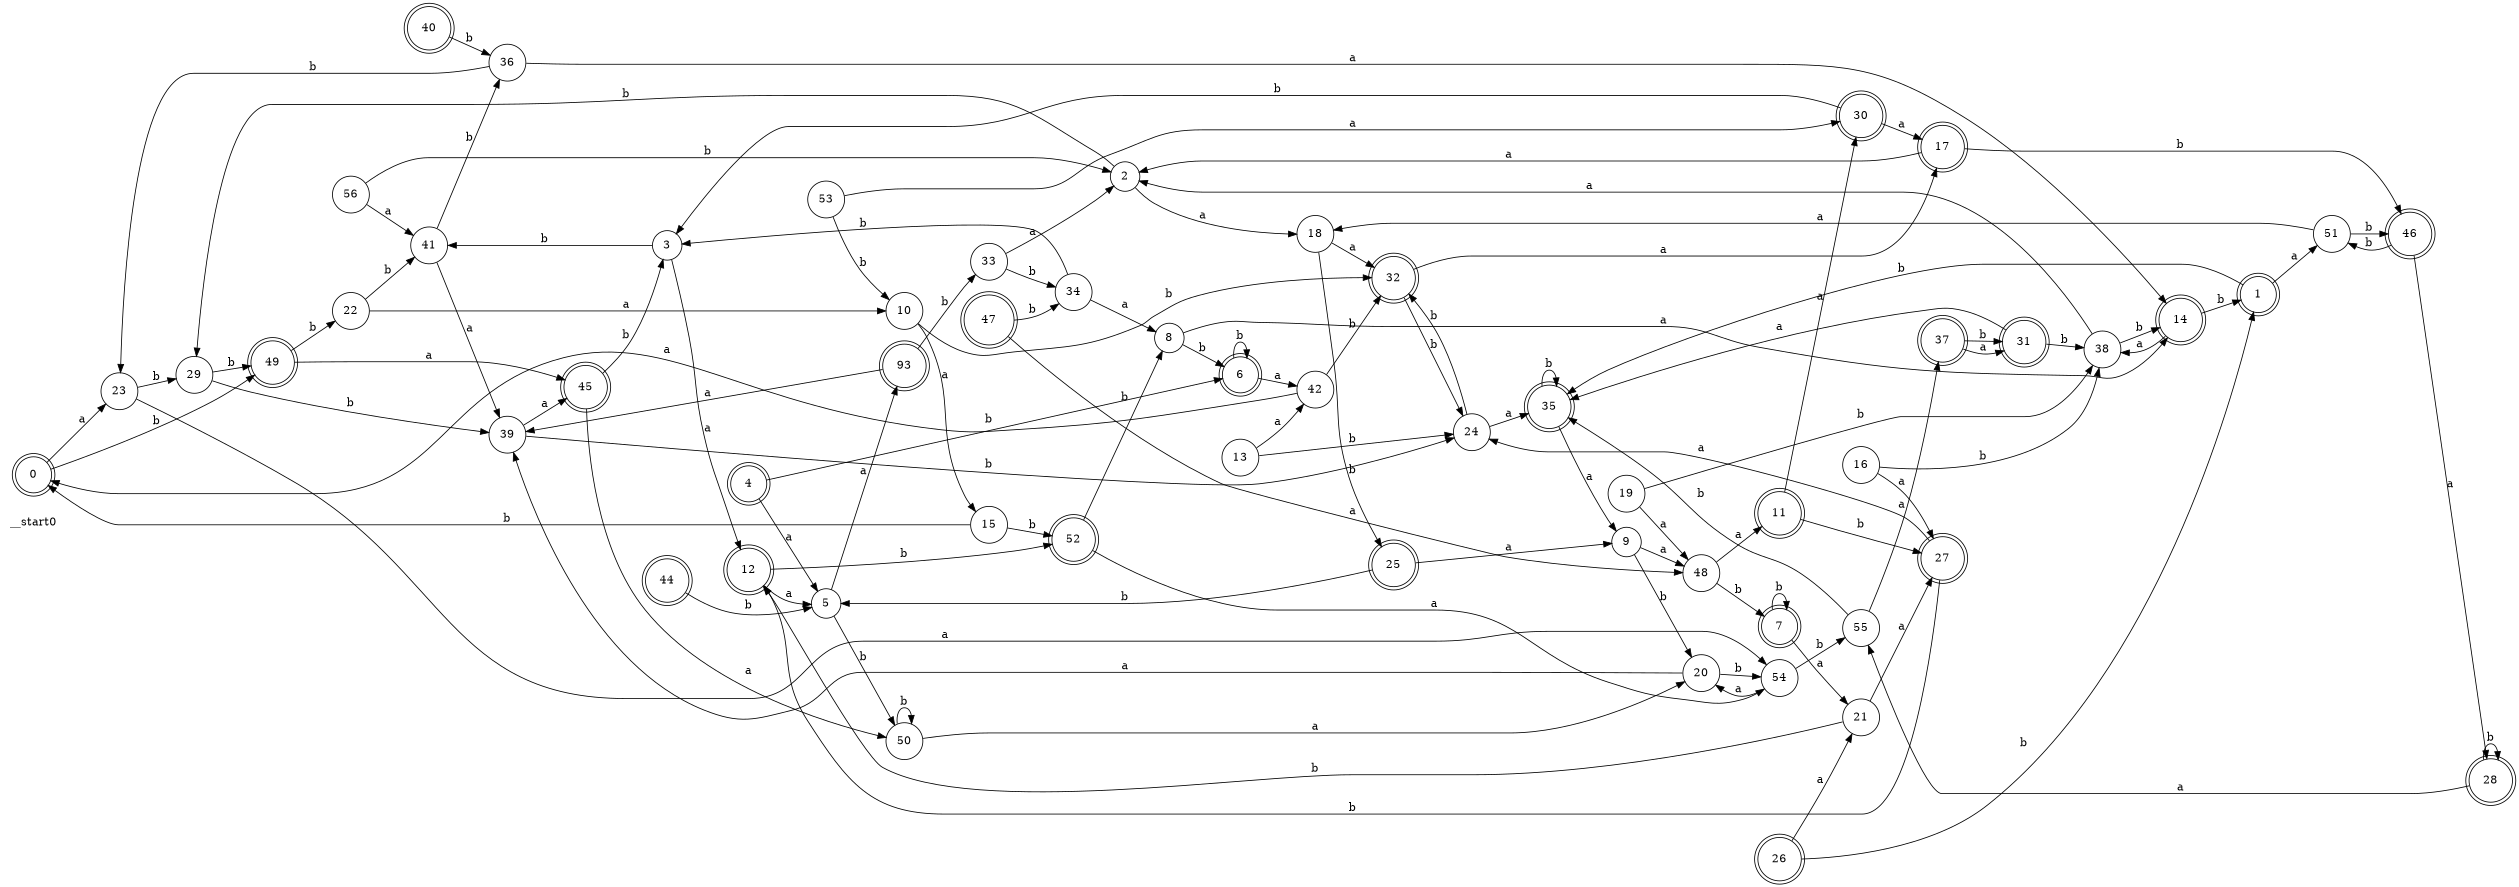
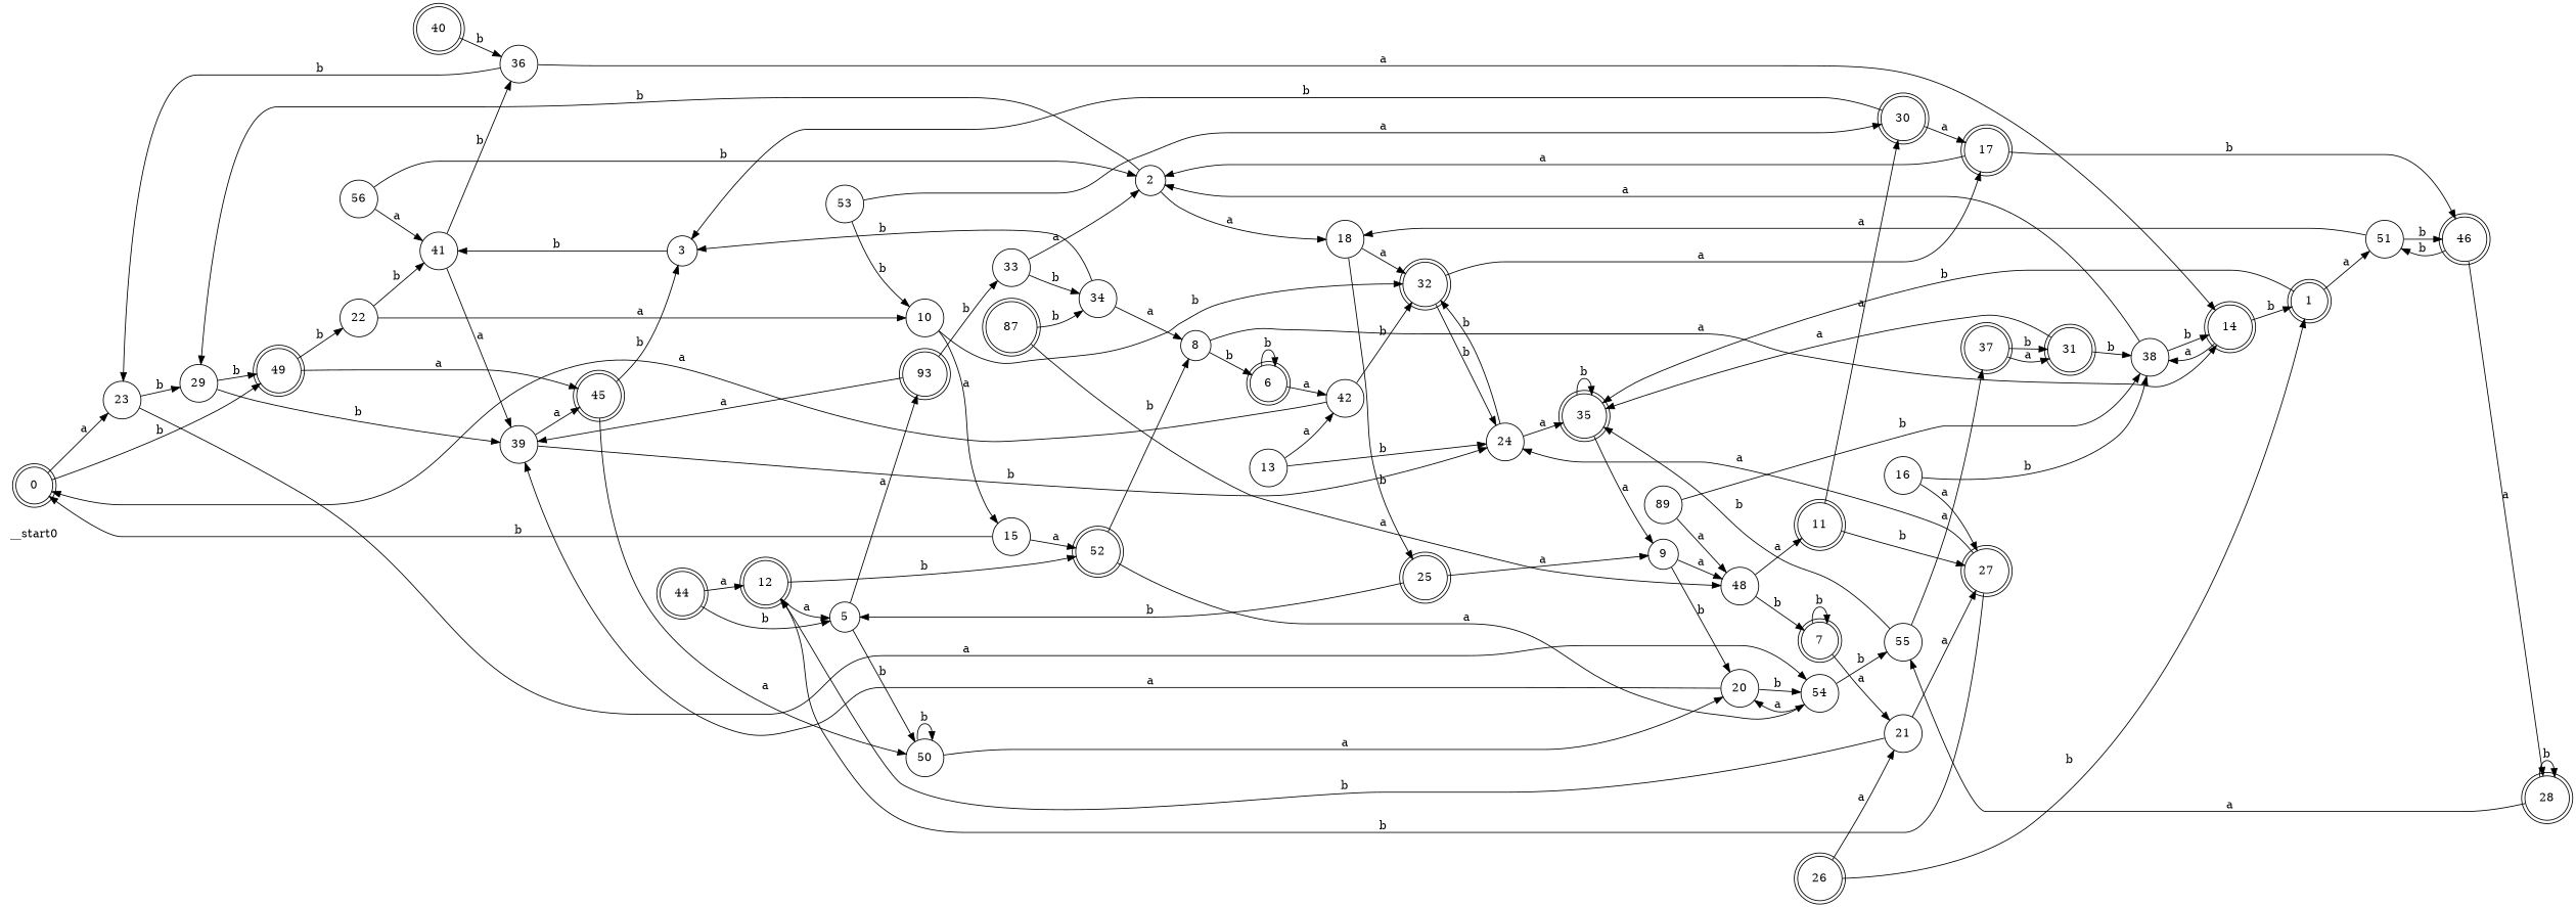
  digraph {
    rankdir=LR
    node [shape=circle color=black fillcolor=white style=filled]
    __start0 [shape=none color="" fillcolor="" style=""]
    n2 [label=0 shape=doublecircle style="rounded,filled"]
    n3 [label=23]
    n4 [label=49 shape=doublecircle style="rounded,filled"]
    n5 [label=29]
    n6 [label=54]
    n7 [label=22]
    n8 [label=45 shape=doublecircle style="rounded,filled"]
    n9 [label=1 shape=doublecircle style="rounded,filled"]
    n10 [label=35 shape=doublecircle style="rounded,filled"]
    n11 [label=51]
    n12 [label=9]
    n13 [label=18]
    n14 [label=46 shape=doublecircle style="rounded,filled"]
    n15 [label=2]
    n16 [label=32 shape=doublecircle style="rounded,filled"]
    n17 [label=25 shape=doublecircle style="rounded,filled"]
    n18 [label=39]
    n19 [label=3]
    n20 [label=12 shape=doublecircle style="rounded,filled"]
    n21 [label=41]
    n22 [label=5]
    n23 [label=52 shape=doublecircle style="rounded,filled"]
    n24 [label=36]
-   n25 [label=4 shape=doublecircle style="rounded,filled"]
    n26 [label=6 shape=doublecircle style="rounded,filled"]
    n27 [label=93 shape=doublecircle style="rounded,filled"]
    n28 [label=50]
    n29 [label=42]
    n30 [label=33]
    n31 [label=20]
    n32 [label=7 shape=doublecircle style="rounded,filled"]
    n33 [label=21]
    n34 [label=27 shape=doublecircle style="rounded,filled"]
    n35 [label=8]
    n36 [label=14 shape=doublecircle style="rounded,filled"]
    n37 [label=38]
    n38 [label=48]
    n39 [label=11 shape=doublecircle style="rounded,filled"]
    n40 [label=10]
    n41 [label=15]
    n42 [label=24]
    n43 [label=17 shape=doublecircle style="rounded,filled"]
    n44 [label=30 shape=doublecircle style="rounded,filled"]
    n45 [label=13]
    n46 [label=16]
    n47 [label=28 shape=doublecircle style="rounded,filled"]
-   n48 [label=19]
+   n48 [label=89]
    n49 [label=55]
    n50 [label=26 shape=doublecircle style="rounded,filled"]
    n51 [label=37 shape=doublecircle style="rounded,filled"]
    n52 [label=31 shape=doublecircle style="rounded,filled"]
    n53 [label=34]
    n54 [label=40 shape=doublecircle style="rounded,filled"]
    n55 [label=44 shape=doublecircle style="rounded,filled"]
    n56 [label=56]
-   n57 [label=47 shape=doublecircle style="rounded,filled"]
+   n57 [label=87 shape=doublecircle style="rounded,filled"]
    n58 [label=53]
    n2 -> n3 [label=a]
    n2 -> n4 [label=b]
    n3 -> n5 [label=b]
    n3 -> n6 [label=a]
    n4 -> n7 [label=b]
    n4 -> n8 [label=a]
    n5 -> n4 [label=b]
    n5 -> n18 [label=b]
    n6 -> n31 [label=a]
    n6 -> n49 [label=b]
    n7 -> n21 [label=b]
    n7 -> n40 [label=a]
    n8 -> n19 [label=b]
    n8 -> n28 [label=a]
    n9 -> n10 [label=b]
    n9 -> n11 [label=a]
    n10 -> n10 [label=b]
    n10 -> n12 [label=a]
    n11 -> n13 [label=a]
    n11 -> n14 [label=b]
    n12 -> n31 [label=b]
    n12 -> n38 [label=a]
    n13 -> n16 [label=a]
    n13 -> n17 [label=b]
    n14 -> n11 [label=b]
    n14 -> n47 [label=a]
    n15 -> n5 [label=b]
    n15 -> n13 [label=a]
    n16 -> n42 [label=b]
    n16 -> n43 [label=a]
    n17 -> n12 [label=a]
    n17 -> n22 [label=b]
    n18 -> n8 [label=a]
    n18 -> n42 [label=b]
-   n19 -> n20 [label=a]
+   n55 -> n20 [label=a]
    n19 -> n21 [label=b]
    n20 -> n22 [label=a]
    n20 -> n23 [label=b]
    n21 -> n18 [label=a]
    n21 -> n24 [label=b]
    n22 -> n27 [label=a]
    n22 -> n28 [label=b]
    n23 -> n6 [label=a]
    n23 -> n35 [label=b]
    n24 -> n3 [label=b]
    n24 -> n36 [label=a]
-   n25 -> n22 [label=a]
-   n25 -> n26 [label=b]
    n26 -> n26 [label=b]
    n26 -> n29 [label=a]
    n27 -> n18 [label=a]
    n27 -> n30 [label=b]
    n28 -> n28 [label=b]
    n28 -> n31 [label=a]
    n29 -> n2 [label=a]
    n29 -> n16 [label=b]
    n30 -> n15 [label=a]
    n30 -> n53 [label=b]
    n31 -> n6 [label=b]
    n31 -> n18 [label=a]
    n32 -> n32 [label=b]
    n32 -> n33 [label=a]
    n33 -> n20 [label=b]
    n33 -> n34 [label=a]
    n34 -> n20 [label=b]
    n34 -> n42 [label=a]
    n35 -> n26 [label=b]
    n35 -> n36 [label=a]
    n36 -> n9 [label=b]
    n36 -> n37 [label=a]
    n37 -> n15 [label=a]
    n37 -> n36 [label=b]
    n38 -> n32 [label=b]
    n38 -> n39 [label=a]
    n39 -> n34 [label=b]
    n39 -> n44 [label=a]
    n40 -> n16 [label=b]
    n40 -> n41 [label=a]
    n41 -> n2 [label=b]
-   n41 -> n23 [label=b]
+   n41 -> n23 [label=a]
    n42 -> n10 [label=a]
    n42 -> n16 [label=b]
    n43 -> n14 [label=b]
    n43 -> n15 [label=a]
    n44 -> n19 [label=b]
    n44 -> n43 [label=a]
    n45 -> n29 [label=a]
    n45 -> n42 [label=b]
    n46 -> n34 [label=a]
    n46 -> n37 [label=b]
    n47 -> n47 [label=b]
    n47 -> n49 [label=a]
    n48 -> n37 [label=b]
    n48 -> n38 [label=a]
    n49 -> n10 [label=b]
    n49 -> n51 [label=a]
    n50 -> n9 [label=b]
    n50 -> n33 [label=a]
    n51 -> n52 [label=a]
    n51 -> n52 [label=b]
    n52 -> n10 [label=a]
    n52 -> n37 [label=b]
    n53 -> n19 [label=b]
    n53 -> n35 [label=a]
    n54 -> n24 [label=b]
    n55 -> n22 [label=b]
    n56 -> n15 [label=b]
    n56 -> n21 [label=a]
    n57 -> n38 [label=a]
    n57 -> n53 [label=b]
    n58 -> n40 [label=b]
    n58 -> n44 [label=a]
  }
